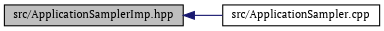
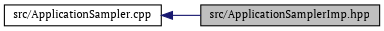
  digraph {
    rankdir=LR
    fontname="PT Serif"
    node [color=black fontname="PT Serif" fontsize=10 shape=record style=filled]
    n1 [fillcolor=grey75 fontcolor=black height=0.2 label="src/ApplicationSamplerImp.hpp" width=0.4]
    n2 [fillcolor=white height=0.2 label="src/ApplicationSampler.cpp" width=0.4]
-   n1 -> n2 [color=midnightblue dir=back fontname="PT Serif" fontsize=10 labelfontname=Helvetica labelfontsize=10 style=solid]
+   n2 -> n1 [color=midnightblue dir=back fontname="PT Serif" fontsize=10 labelfontname=Helvetica labelfontsize=10 style=solid]
  }
